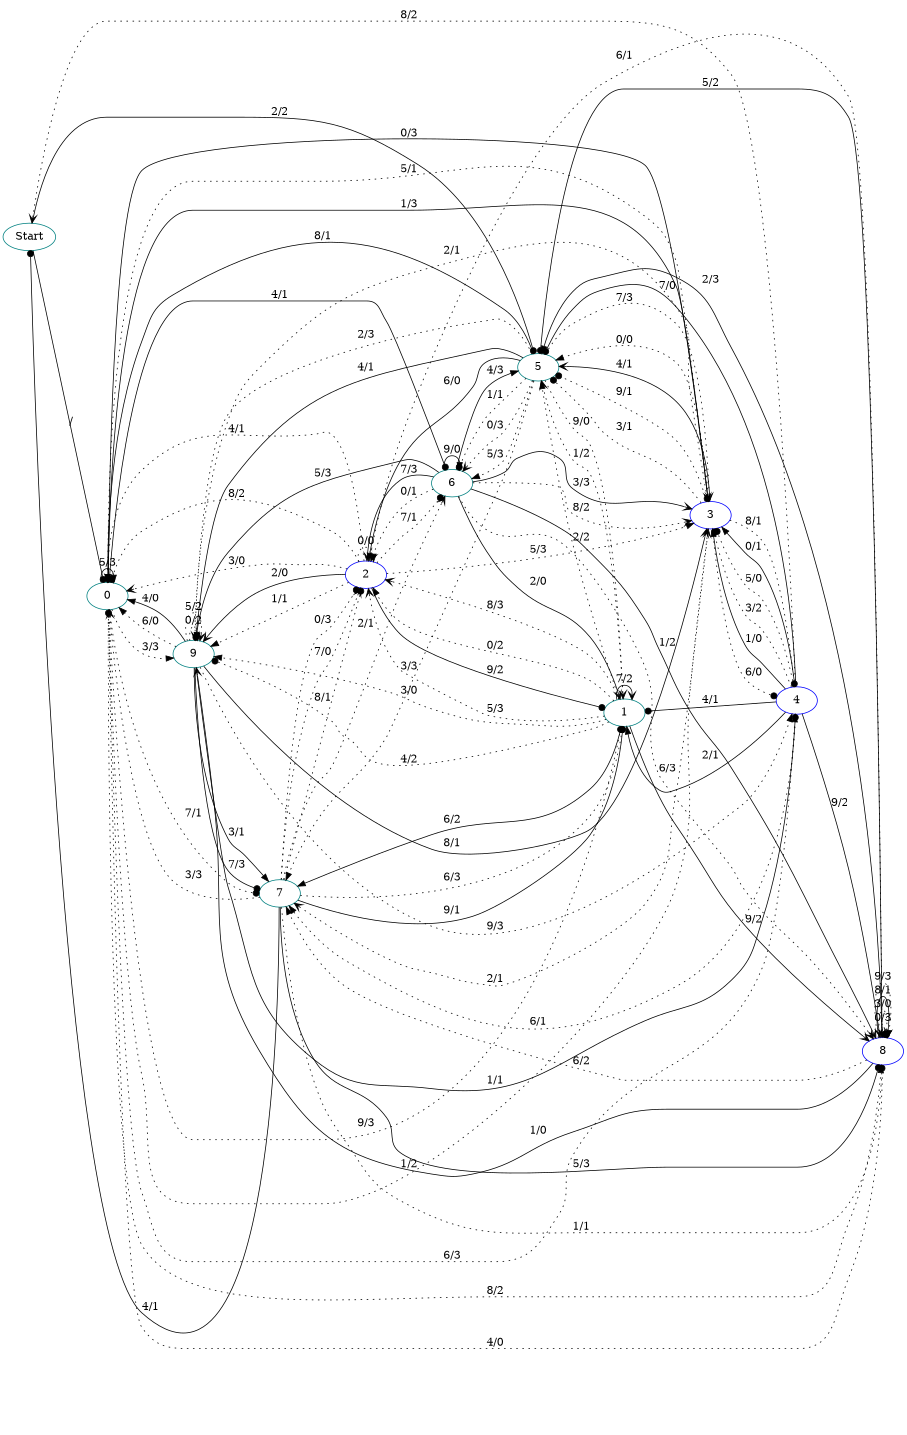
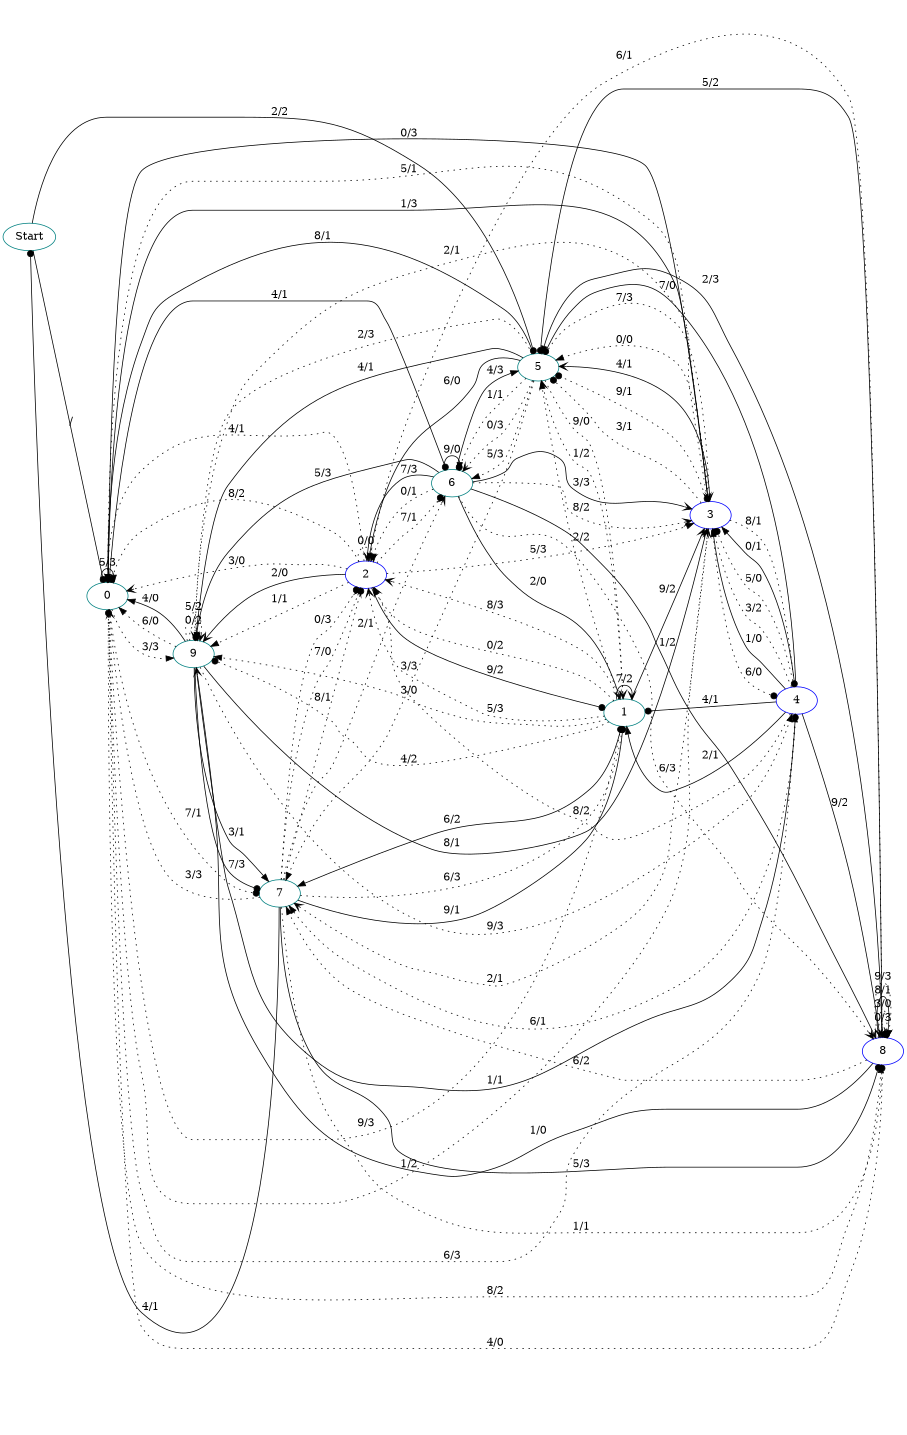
  digraph {
    rankdir=LR
    node [color=teal]
    edge [arrowhead=dot style=dotted]
    Start
    0
    5
    9
    4 [color=blue]
    3 [color=blue]
    7
    8 [color=blue]
    1
    6
    2 [color=blue]
    Start -> 0 [label="/" style=solid]
    Start -> 5 [label="2/2" style=solid]
    0 -> 0 [arrowhead=normal label="5/3" style=solid]
    0 -> 9 [arrowhead=normal label="3/3"]
    0 -> 4 [arrowhead=normal label="6/3"]
    0 -> 3 [arrowhead=vee label="1/2"]
    0 -> 3 [arrowhead=vee label="0/3" style=solid]
    0 -> 7 [label="7/1"]
    0 -> 8 [arrowhead=normal label="8/2"]
    0 -> 1 [label="9/3"]
    0 -> 6 [label="4/1" style=solid]
    5 -> 0 [arrowhead=normal label="8/1" style=solid]
    5 -> 9 [arrowhead=vee label="2/3"]
    5 -> 9 [label="4/1" style=solid]
    5 -> 3 [arrowhead=vee label="7/3"]
    5 -> 7 [arrowhead=normal label="3/3"]
    5 -> 1 [arrowhead=vee label="9/0"]
    5 -> 6 [label="1/1"]
    5 -> 6 [arrowhead=vee label="0/3"]
    5 -> 6 [arrowhead=normal label="5/3"]
    5 -> 2 [arrowhead=normal label="6/0" style=solid]
    9 -> 0 [arrowhead=normal label="4/0" style=solid]
    9 -> 0 [arrowhead=normal label="6/0"]
    9 -> 9 [arrowhead=normal label="0/2"]
    9 -> 9 [arrowhead=vee label="5/2"]
    9 -> 4 [arrowhead=normal label="9/3"]
    9 -> 4 [label="1/1" style=solid]
    9 -> 3 [label="2/1"]
    9 -> 3 [arrowhead=vee label="8/1" style=solid]
    9 -> 7 [arrowhead=normal label="3/1" style=solid]
    9 -> 7 [label="7/3" style=solid]
    4 -> 5 [label="7/0" style=solid]
    4 -> 3 [arrowhead=normal label="0/1" style=solid]
    4 -> 3 [label="5/0"]
    4 -> 3 [label="3/2"]
    4 -> 3 [arrowhead=normal label="1/0" style=solid]
    4 -> 7 [arrowhead=normal label="6/1"]
    4 -> 8 [arrowhead=vee label="9/2" style=solid]
    4 -> 1 [arrowhead=normal label="2/1" style=solid]
    4 -> 1 [label="4/1" style=solid]
-   4 -> Start [arrowhead=vee label="8/2"]
+   4 -> 2 [arrowhead=vee label="8/2"]
    3 -> 0 [arrowhead=vee label="1/3" style=solid]
    3 -> 0 [label="5/1"]
    3 -> 5 [arrowhead=normal label="0/0"]
    3 -> 5 [arrowhead=vee label="4/1" style=solid]
    3 -> 5 [label="9/1"]
    3 -> 5 [label="3/1"]
    3 -> 4 [label="8/1"]
    3 -> 4 [label="6/0"]
    3 -> 7 [arrowhead=vee label="2/1"]
    7 -> Start [label="4/1" style=solid]
    7 -> 0 [arrowhead=vee label="3/3"]
    7 -> 8 [label="5/3" style=solid]
    7 -> 8 [label="1/1"]
    7 -> 1 [label="9/1" style=solid]
    7 -> 1 [label="6/3"]
    7 -> 6 [arrowhead=vee label="2/1"]
    7 -> 2 [label="8/1"]
    7 -> 2 [label="0/3"]
    7 -> 2 [arrowhead=vee label="7/0"]
    8 -> 0 [label="4/0"]
    8 -> 5 [label="5/2" style=solid]
    8 -> 5 [arrowhead=normal label="2/3" style=solid]
    8 -> 9 [arrowhead=vee label="1/0" style=solid]
    8 -> 7 [arrowhead=normal label="6/2"]
    8 -> 8 [label="0/3"]
    8 -> 8 [label="3/0"]
    8 -> 8 [arrowhead=vee label="8/1" style=solid]
    8 -> 8 [arrowhead=normal label="9/3"]
    1 -> 5 [arrowhead=vee label="1/2"]
    1 -> 5 [arrowhead=normal label="2/2"]
    1 -> 9 [arrowhead=normal label="3/0"]
    1 -> 9 [label="4/2"]
-   1 -> 8 [arrowhead=vee label="9/2" style=solid]
+   1 -> 3 [arrowhead=vee label="9/2" style=solid]
    1 -> 7 [arrowhead=normal label="6/2" style=solid]
    1 -> 1 [arrowhead=vee label="7/2" style=solid]
    1 -> 2 [arrowhead=vee label="5/3"]
    1 -> 2 [arrowhead=vee label="8/3"]
    1 -> 2 [arrowhead=normal label="0/2"]
    6 -> 5 [arrowhead=normal label="4/3" style=solid]
    6 -> 9 [arrowhead=normal label="5/3" style=solid]
    6 -> 3 [arrowhead=vee label="3/3" style=solid]
    6 -> 3 [arrowhead=vee label="8/2"]
    6 -> 8 [arrowhead=vee label="6/3"]
    6 -> 8 [arrowhead=vee label="1/2" style=solid]
    6 -> 1 [arrowhead=vee label="2/0" style=solid]
    6 -> 6 [arrowhead=normal label="9/0" style=solid]
    6 -> 2 [arrowhead=vee label="7/3" style=solid]
    6 -> 2 [arrowhead=vee label="0/1"]
    2 -> 0 [arrowhead=normal label="4/1"]
    2 -> 0 [label="8/2"]
    2 -> 0 [arrowhead=vee label="3/0"]
    2 -> 9 [arrowhead=normal label="1/1"]
    2 -> 9 [arrowhead=vee label="2/0" style=solid]
    2 -> 3 [arrowhead=normal label="5/3"]
    2 -> 8 [arrowhead=vee label="6/1"]
    2 -> 1 [label="9/2" style=solid]
    2 -> 6 [label="7/1"]
    2 -> 2 [arrowhead=normal label="0/0"]
  }
